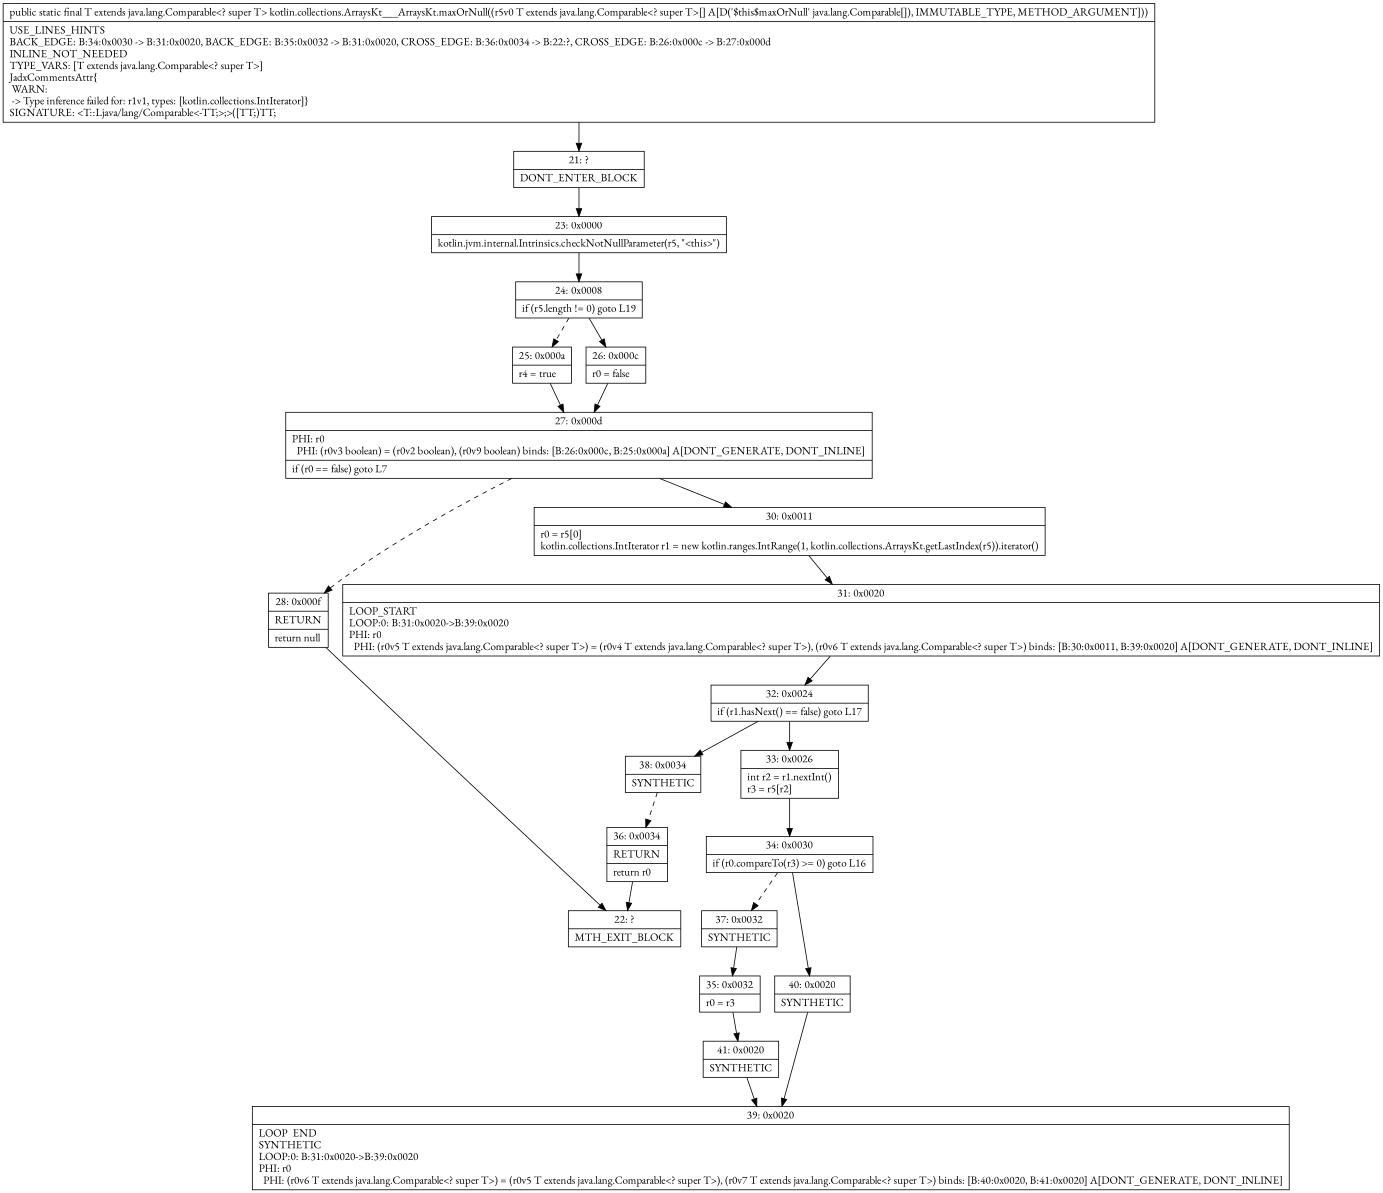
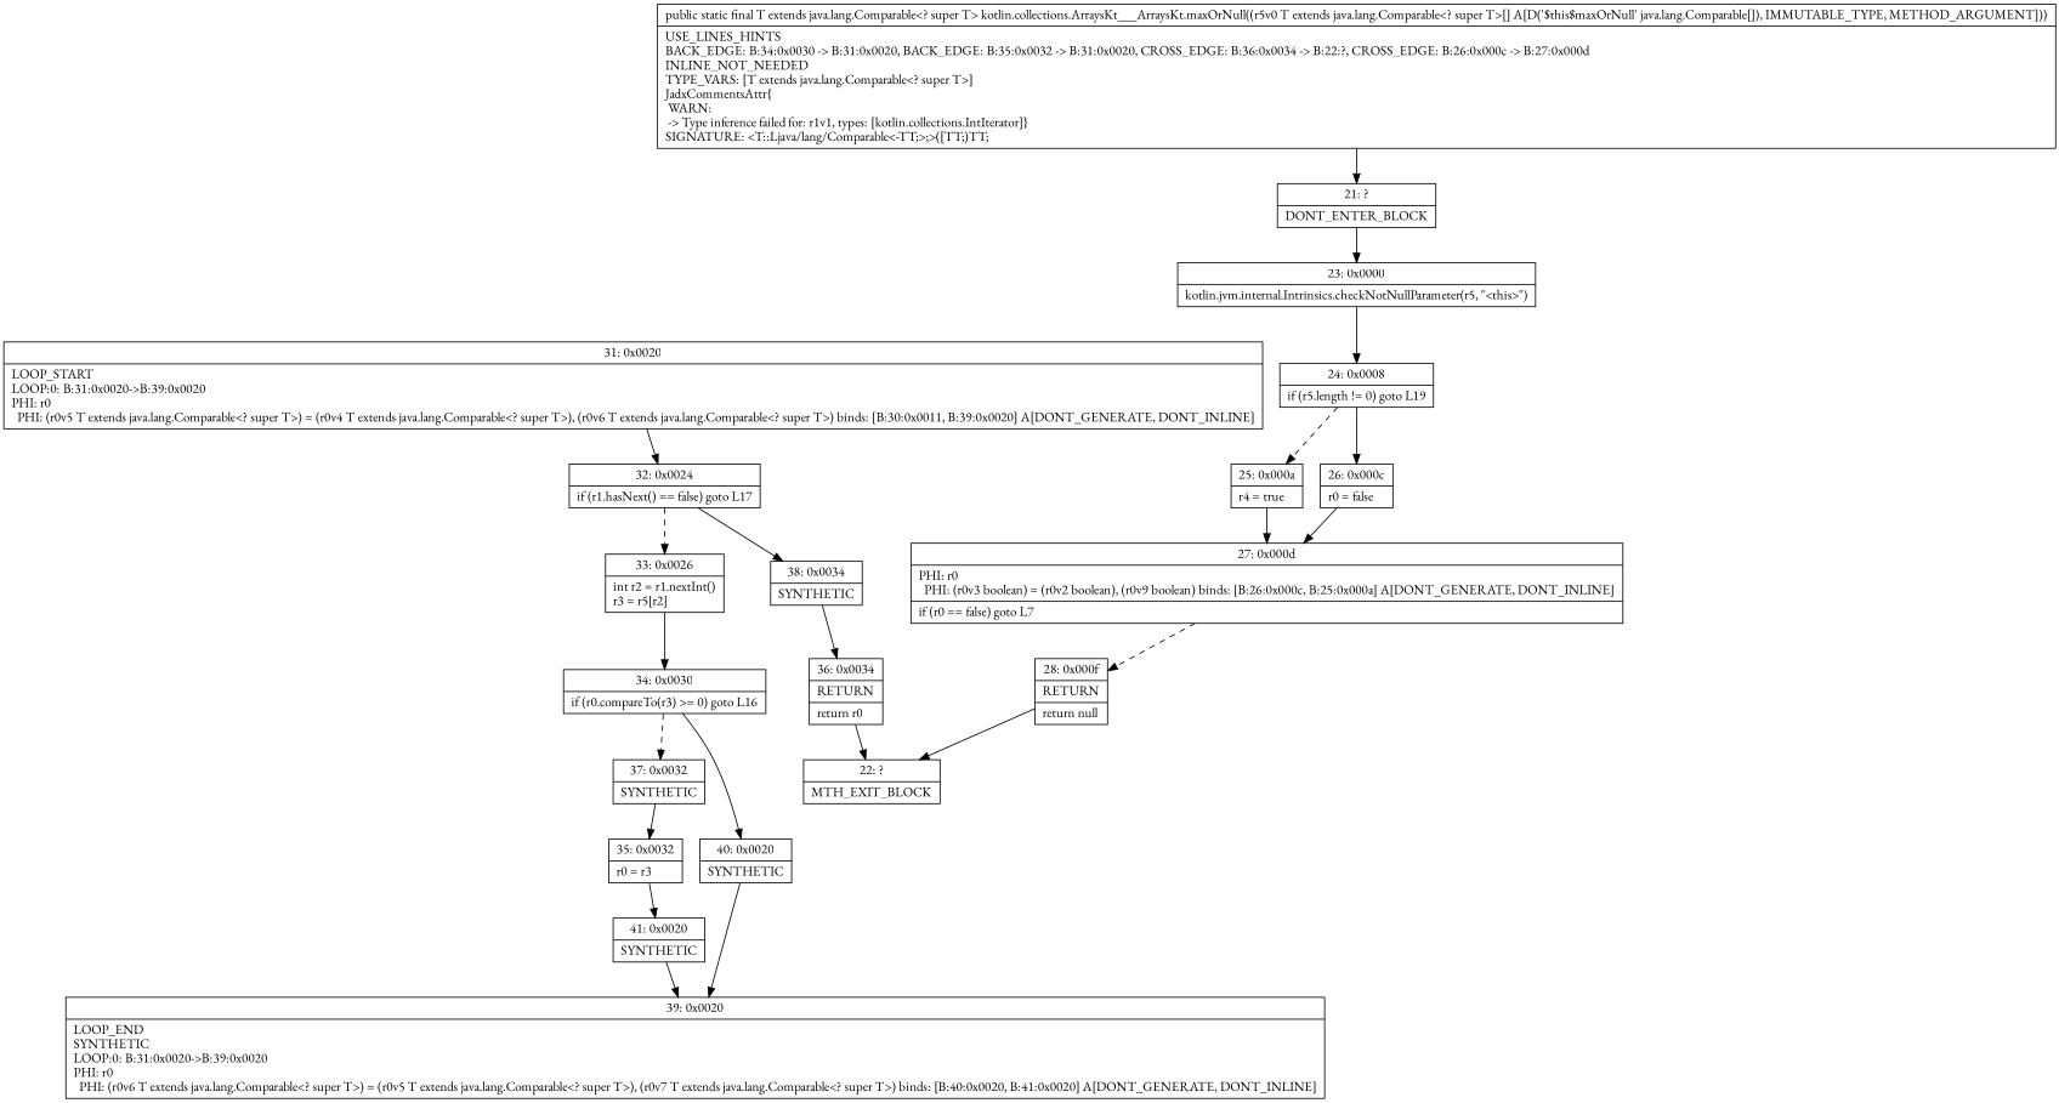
  digraph {
    fontname="EB Garamond"
    node [fontname="EB Garamond" shape=record]
    edge [fontname="EB Garamond"]
    n1 [label="{21\:\ ?|DONT_ENTER_BLOCK\l}"]
    n2 [label="{23\:\ 0x0000|kotlin.jvm.internal.Intrinsics.checkNotNullParameter(r5, \"\<this\>\")\l}"]
    n3 [label="{24\:\ 0x0008|if (r5.length != 0) goto L19\l}"]
    n4 [label="{25\:\ 0x000a|r4 = true\l}"]
    n5 [label="{26\:\ 0x000c|r0 = false\l}"]
    n6 [label="{27\:\ 0x000d|PHI: r0 \l  PHI: (r0v3 boolean) = (r0v2 boolean), (r0v9 boolean) binds: [B:26:0x000c, B:25:0x000a] A[DONT_GENERATE, DONT_INLINE]\l|if (r0 == false) goto L7\l}"]
    n7 [label="{28\:\ 0x000f|RETURN\l|return null\l}"]
-   n8 [label="{30\:\ 0x0011|r0 = r5[0]\lkotlin.collections.IntIterator r1 = new kotlin.ranges.IntRange(1, kotlin.collections.ArraysKt.getLastIndex(r5)).iterator()\l}"]
    n9 [label="{22\:\ ?|MTH_EXIT_BLOCK\l}"]
    n10 [label="{31\:\ 0x0020|LOOP_START\lLOOP:0: B:31:0x0020\-\>B:39:0x0020\lPHI: r0 \l  PHI: (r0v5 T extends java.lang.Comparable\<? super T\>) = (r0v4 T extends java.lang.Comparable\<? super T\>), (r0v6 T extends java.lang.Comparable\<? super T\>) binds: [B:30:0x0011, B:39:0x0020] A[DONT_GENERATE, DONT_INLINE]\l}"]
    n11 [label="{32\:\ 0x0024|if (r1.hasNext() == false) goto L17\l}"]
    n12 [label="{33\:\ 0x0026|int r2 = r1.nextInt()\lr3 = r5[r2]\l}"]
    n13 [label="{38\:\ 0x0034|SYNTHETIC\l}"]
    n14 [label="{34\:\ 0x0030|if (r0.compareTo(r3) \>= 0) goto L16\l}"]
    n15 [label="{36\:\ 0x0034|RETURN\l|return r0\l}"]
    n16 [label="{37\:\ 0x0032|SYNTHETIC\l}"]
    n17 [label="{40\:\ 0x0020|SYNTHETIC\l}"]
    n18 [label="{35\:\ 0x0032|r0 = r3\l}"]
    n19 [label="{39\:\ 0x0020|LOOP_END\lSYNTHETIC\lLOOP:0: B:31:0x0020\-\>B:39:0x0020\lPHI: r0 \l  PHI: (r0v6 T extends java.lang.Comparable\<? super T\>) = (r0v5 T extends java.lang.Comparable\<? super T\>), (r0v7 T extends java.lang.Comparable\<? super T\>) binds: [B:40:0x0020, B:41:0x0020] A[DONT_GENERATE, DONT_INLINE]\l}"]
    n20 [label="{41\:\ 0x0020|SYNTHETIC\l}"]
    n21 [label="{public static final T extends java.lang.Comparable\<? super T\> kotlin.collections.ArraysKt___ArraysKt.maxOrNull((r5v0 T extends java.lang.Comparable\<? super T\>[] A[D('$this$maxOrNull' java.lang.Comparable[]), IMMUTABLE_TYPE, METHOD_ARGUMENT]))  | USE_LINES_HINTS\lBACK_EDGE: B:34:0x0030 \-\> B:31:0x0020, BACK_EDGE: B:35:0x0032 \-\> B:31:0x0020, CROSS_EDGE: B:36:0x0034 \-\> B:22:?, CROSS_EDGE: B:26:0x000c \-\> B:27:0x000d\lINLINE_NOT_NEEDED\lTYPE_VARS: [T extends java.lang.Comparable\<? super T\>]\lJadxCommentsAttr\{\l WARN: \l \-\> Type inference failed for: r1v1, types: [kotlin.collections.IntIterator]\}\lSIGNATURE: \<T::Ljava\/lang\/Comparable\<\-TT;\>;\>([TT;)TT;\l}"]
    n1 -> n2
    n2 -> n3
    n3 -> n4 [style=dashed]
    n3 -> n5
    n4 -> n6
    n5 -> n6
    n6 -> n7 [style=dashed]
-   n6 -> n8
    n7 -> n9
-   n8 -> n10
    n10 -> n11
-   n11 -> n12 [style=solid]
+   n11 -> n12 [style=dashed]
    n11 -> n13
    n12 -> n14
-   n13 -> n15 [style=dashed]
+   n13 -> n15
    n14 -> n16 [style=dashed]
    n14 -> n17
    n15 -> n9
    n16 -> n18
    n17 -> n19
    n18 -> n20
    n20 -> n19
    n21 -> n1
  }
